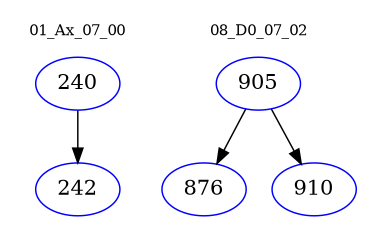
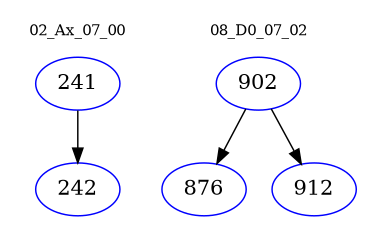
  digraph {
    node [color=blue]
    edge [color=black]
-   n1 [label=240]
+   n1 [label=241]
    n2 [label=242]
-   n3 [label=905]
+   n3 [label=902]
    n4 [label=876]
-   n5 [label=910]
+   n5 [label=912]
    subgraph cluster_1 {
      color=white
      fontsize=10
-     label="01_Ax_07_00"
+     label="02_Ax_07_00"
      n1
      n2
    }
    subgraph cluster_2 {
      color=white
      fontsize=10
      label="08_D0_07_02"
      n3
      n4
      n5
    }
    n1 -> n2
    n3 -> n4
    n3 -> n5
  }
